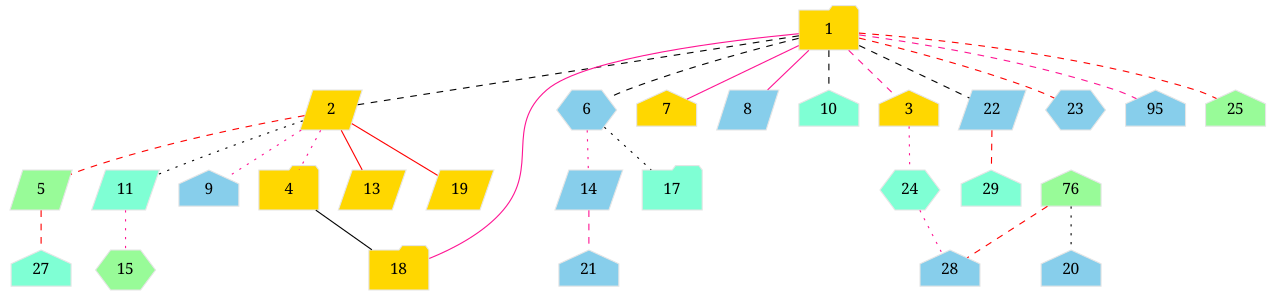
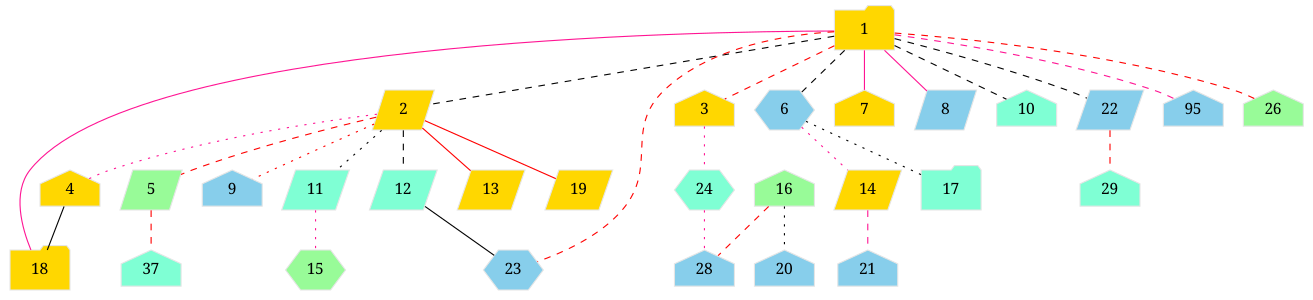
  graph {
    fontname="Noto Serif"
    node [color=gray90 fillcolor=gold fontname="Noto Serif" shape=house style=filled]
    edge [color=black fontname="Noto Serif" style=dashed weight=1.0]
    1 [shape=folder]
    2 [shape=parallelogram]
    3
    6 [fillcolor=skyblue shape=hexagon]
    7
    8 [fillcolor=skyblue shape=parallelogram]
    10 [fillcolor=aquamarine]
    18 [shape=folder]
    22 [fillcolor=skyblue shape=parallelogram]
    23 [fillcolor=skyblue shape=hexagon]
    n11 [fillcolor=skyblue label=95]
-   26 [fillcolor=palegreen label=25]
-   4 [shape=folder]
+   26 [fillcolor=palegreen]
+   4
    5 [fillcolor=palegreen shape=parallelogram]
    9 [fillcolor=skyblue]
    11 [fillcolor=aquamarine shape=parallelogram]
+   12 [fillcolor=aquamarine shape=parallelogram]
    13 [shape=parallelogram]
    19 [shape=parallelogram]
    24 [fillcolor=aquamarine shape=hexagon]
-   14 [fillcolor=skyblue shape=parallelogram]
+   14 [shape=parallelogram]
    17 [fillcolor=aquamarine shape=folder]
-   16 [fillcolor=palegreen label=76]
+   16 [fillcolor=palegreen]
    20 [fillcolor=skyblue]
    28 [fillcolor=skyblue]
    29 [fillcolor=aquamarine]
-   27 [fillcolor=aquamarine]
+   27 [fillcolor=aquamarine label=37]
    15 [fillcolor=palegreen shape=hexagon]
    21 [fillcolor=skyblue]
    1 -- 2
-   1 -- 3 [color=deeppink]
+   1 -- 3 [color=red]
    1 -- 6
    1 -- 7 [color=deeppink style=solid]
    1 -- 8 [color=deeppink style=solid]
    1 -- 10
    1 -- 18 [color=deeppink style=solid]
    1 -- 22
    1 -- 23 [color=red]
    1 -- n11 [color=deeppink]
    1 -- 26 [color=red]
    2 -- 4 [color=deeppink style=dotted weight=2.0]
    2 -- 5 [color=red weight=2.0]
-   2 -- 9 [color=deeppink style=dotted]
+   2 -- 9 [color=red style=dotted]
    2 -- 11 [style=dotted]
+   2 -- 12
    2 -- 13 [color=red style=solid]
    2 -- 19 [color=red style=solid weight=4.0]
    3 -- 24 [color=deeppink style=dotted]
    6 -- 14 [color=deeppink style=dotted]
    6 -- 17 [style=dotted]
    22 -- 29 [color=red]
    4 -- 18 [style=solid]
    5 -- 27 [color=red]
    11 -- 15 [color=deeppink style=dotted weight=3.0]
+   12 -- 23 [style=solid]
    24 -- 28 [color=deeppink style=dotted]
    14 -- 21 [color=deeppink weight=2.0]
    16 -- 20 [style=dotted weight=2.0]
    16 -- 28 [color=red]
  }
